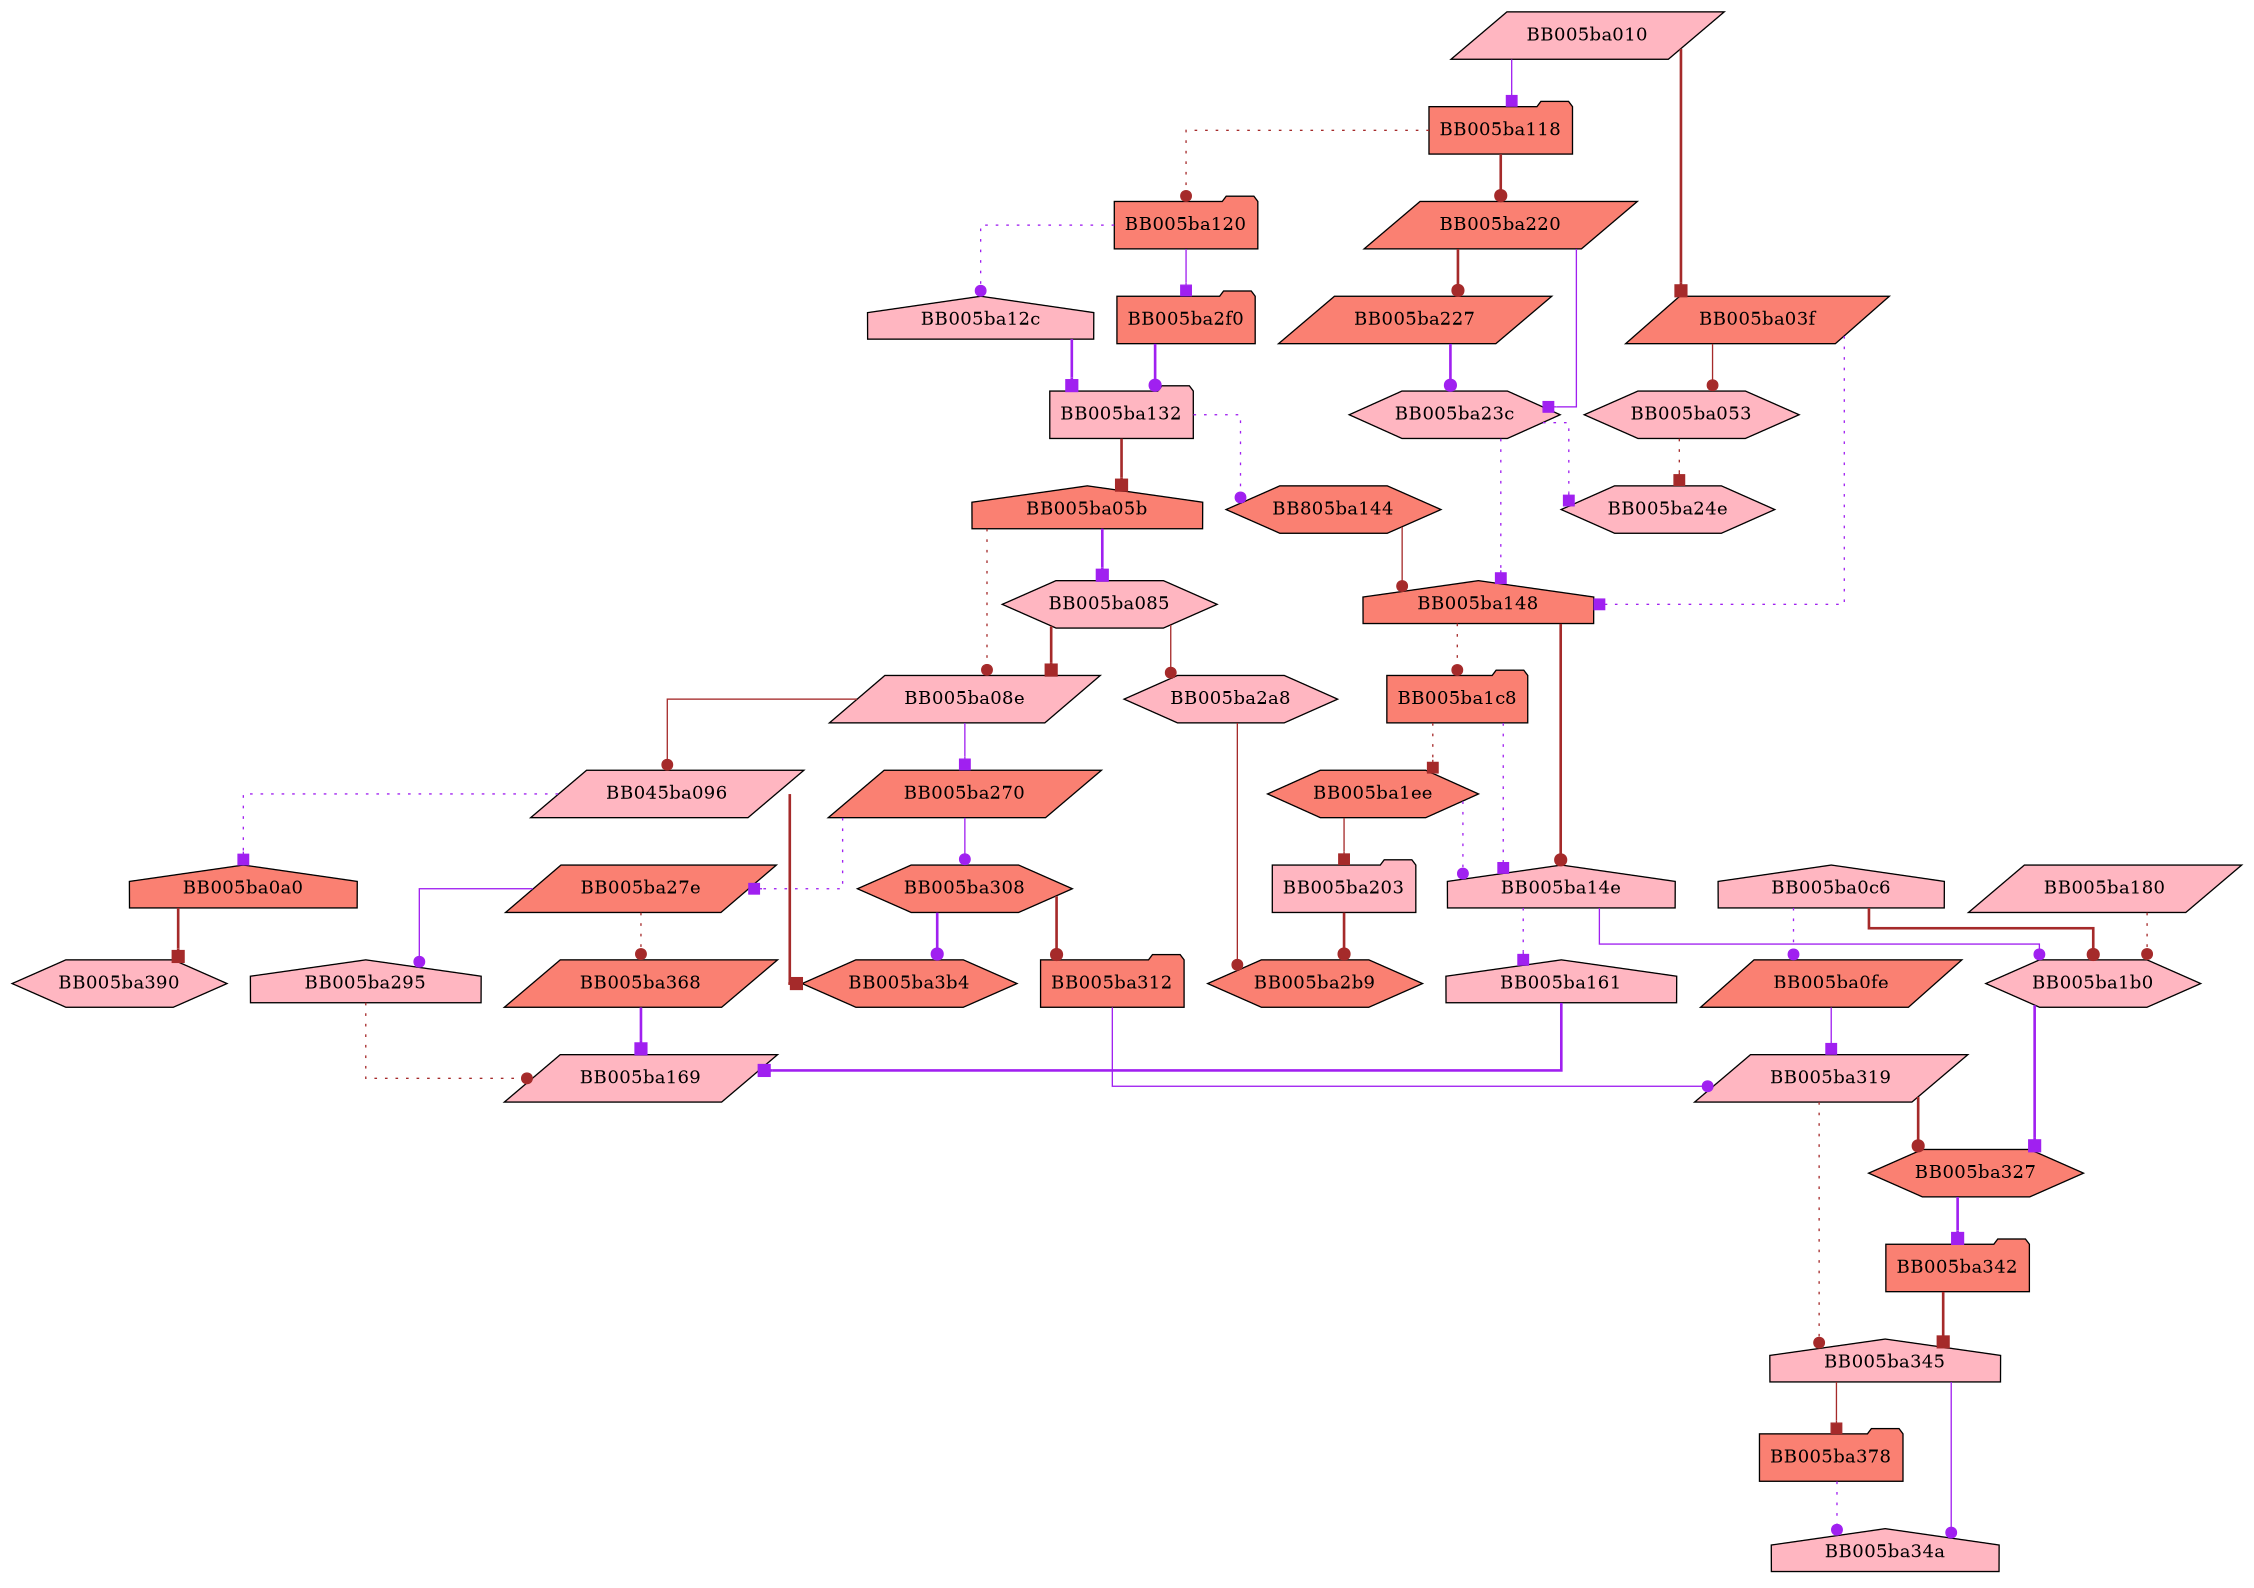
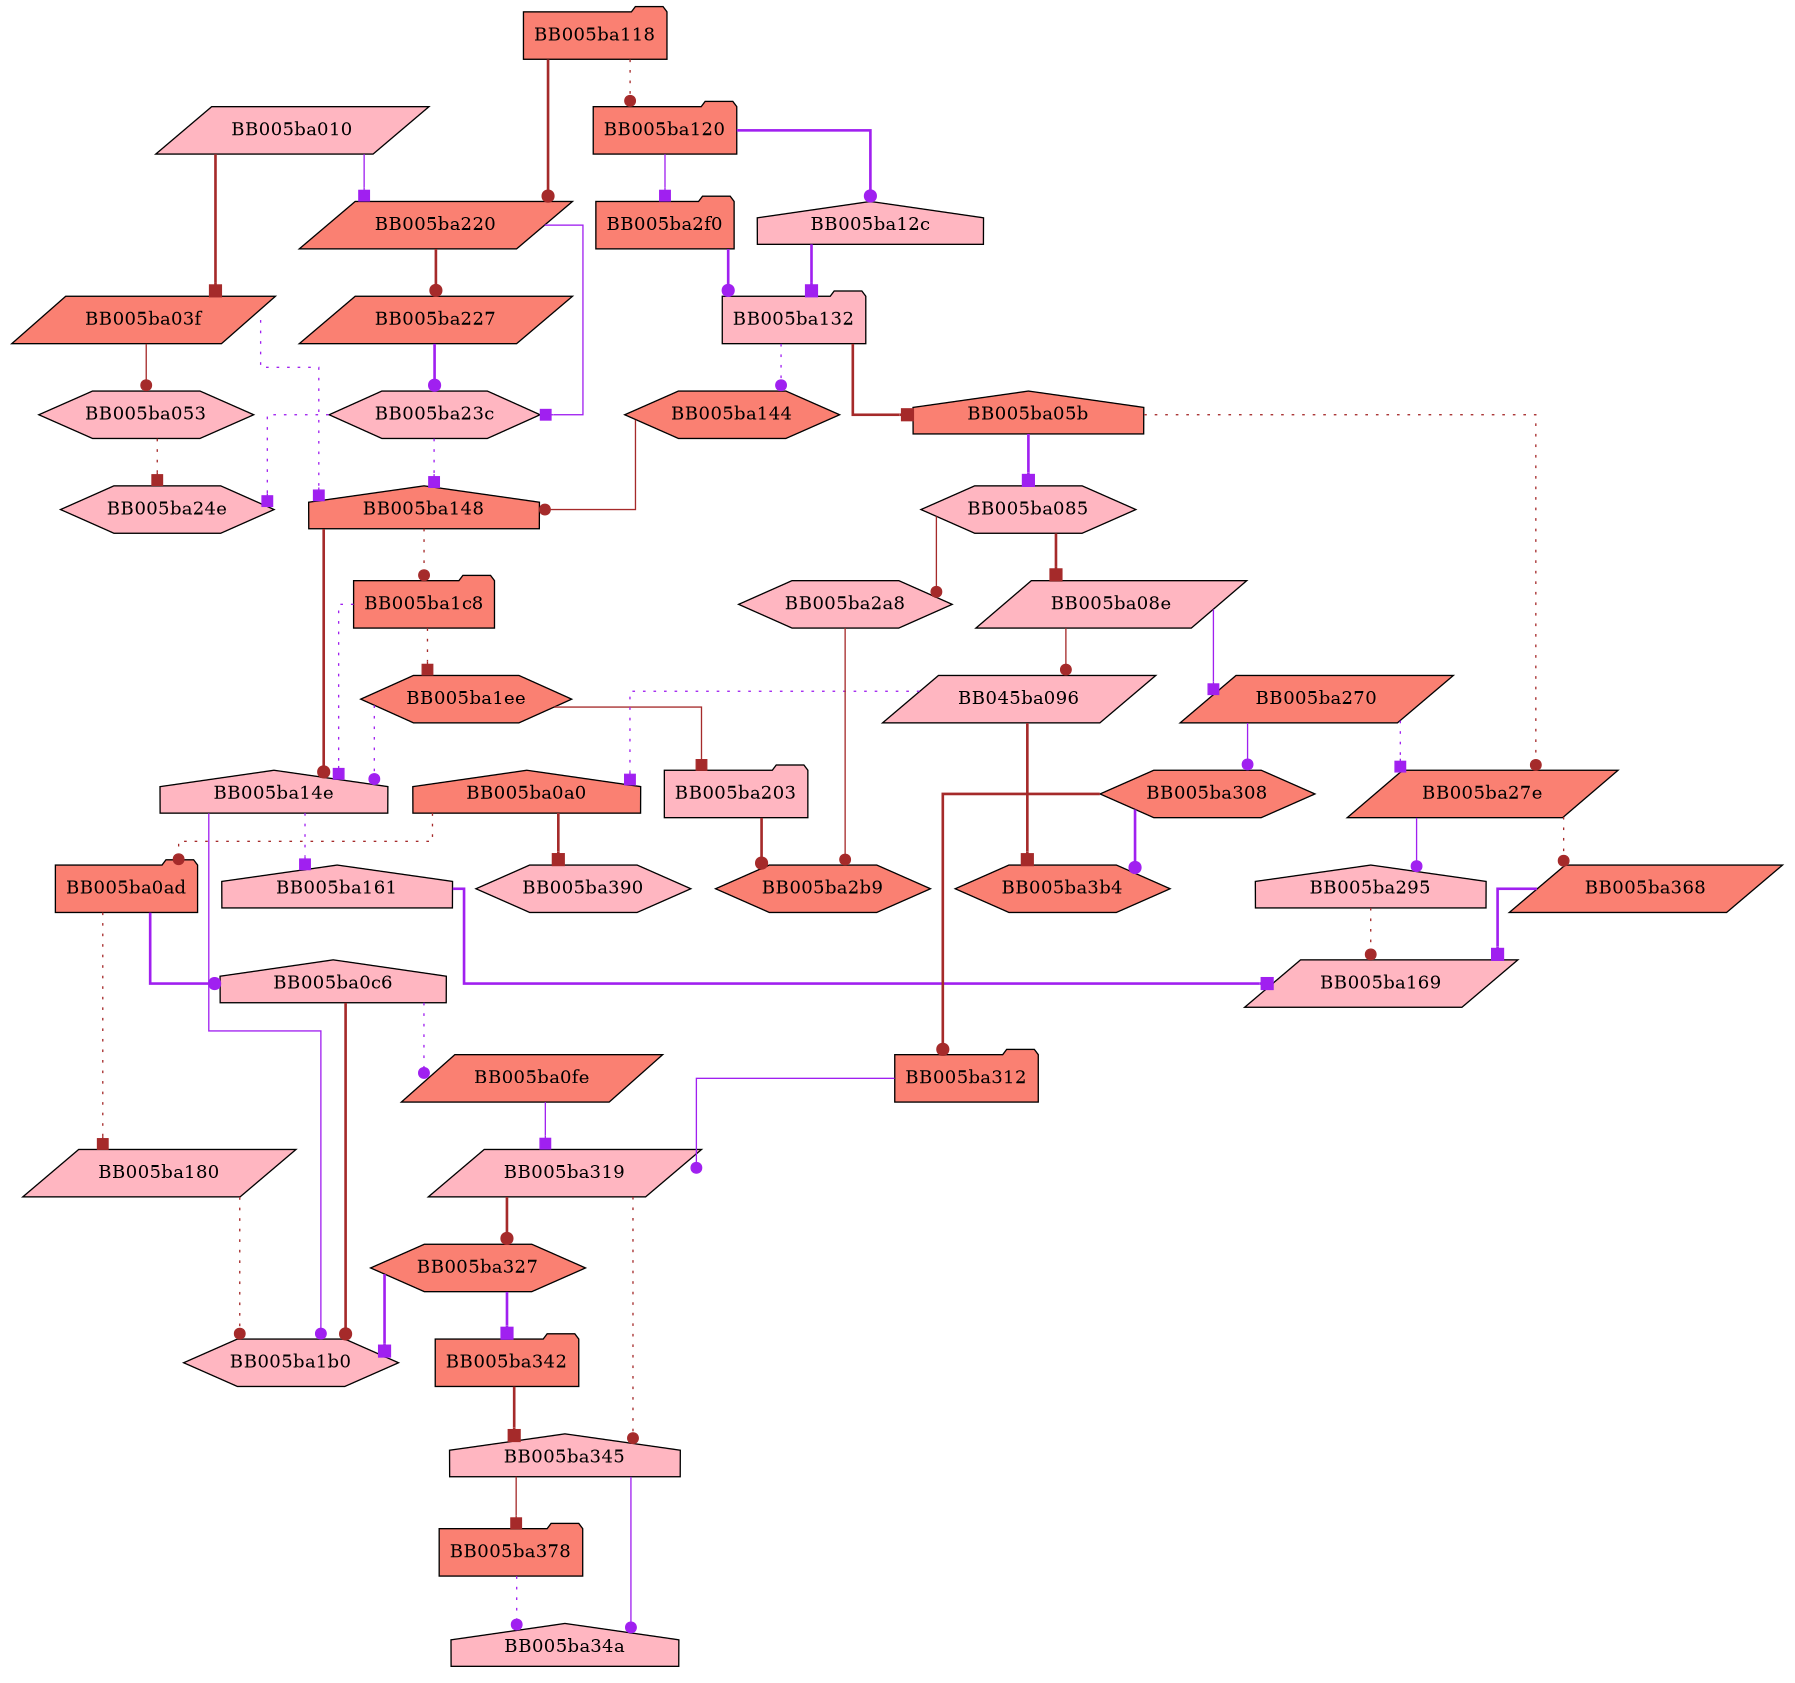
  digraph {
    splines=ortho
    node [fillcolor=salmon shape=parallelogram style=filled]
    edge [arrowhead=dot color=purple style=bold]
    BB005ba010 [fillcolor=lightpink]
    BB005ba118 [shape=folder]
    BB005ba03f
    BB005ba220
    BB005ba120 [shape=folder]
    BB005ba148 [shape=house]
    BB005ba053 [fillcolor=lightpink shape=hexagon]
    BB005ba23c [fillcolor=lightpink shape=hexagon]
    BB005ba227
    BB005ba2f0 [shape=folder]
    BB005ba12c [fillcolor=lightpink shape=house]
    BB005ba1c8 [shape=folder]
    BB005ba14e [fillcolor=lightpink shape=house]
    BB005ba24e [fillcolor=lightpink shape=hexagon]
    BB005ba1ee [shape=hexagon]
    BB005ba1b0 [fillcolor=lightpink shape=hexagon]
    BB005ba161 [fillcolor=lightpink shape=house]
    BB005ba05b [shape=house]
    BB005ba08e [fillcolor=lightpink]
    BB005ba085 [fillcolor=lightpink shape=hexagon]
    BB005ba270
    n22 [fillcolor=lightpink label=BB045ba096]
    BB005ba2a8 [fillcolor=lightpink shape=hexagon]
    BB005ba308 [shape=hexagon]
    BB005ba27e
    BB005ba3b4 [shape=hexagon]
    BB005ba0a0 [shape=house]
    BB005ba2b9 [shape=hexagon]
    BB005ba312 [shape=folder]
    BB005ba368
    BB005ba295 [fillcolor=lightpink shape=house]
    BB005ba390 [fillcolor=lightpink shape=hexagon]
+   BB005ba0ad [shape=folder]
    BB005ba180 [fillcolor=lightpink]
    BB005ba0c6 [fillcolor=lightpink shape=house]
    BB005ba169 [fillcolor=lightpink]
    BB005ba0fe
    BB005ba319 [fillcolor=lightpink]
    BB005ba345 [fillcolor=lightpink shape=house]
    BB005ba327 [shape=hexagon]
    BB005ba378 [shape=folder]
    BB005ba34a [fillcolor=lightpink shape=house]
    BB005ba342 [shape=folder]
    BB005ba132 [fillcolor=lightpink shape=folder]
-   BB005ba144 [shape=hexagon label=BB805ba144]
+   BB005ba144 [shape=hexagon]
    BB005ba203 [fillcolor=lightpink shape=folder]
-   BB005ba010 -> BB005ba118 [arrowhead=box style=solid]
+   BB005ba010 -> BB005ba220 [arrowhead=box style=solid]
    BB005ba010 -> BB005ba03f [arrowhead=box color=brown]
    BB005ba118 -> BB005ba220 [color=brown]
    BB005ba118 -> BB005ba120 [color=brown style=dotted]
    BB005ba03f -> BB005ba148 [arrowhead=box style=dotted]
    BB005ba03f -> BB005ba053 [color=brown style=solid]
    BB005ba220 -> BB005ba23c [arrowhead=box style=solid]
    BB005ba220 -> BB005ba227 [color=brown]
    BB005ba120 -> BB005ba2f0 [arrowhead=box style=solid]
-   BB005ba120 -> BB005ba12c [style=dotted]
+   BB005ba120 -> BB005ba12c
    BB005ba148 -> BB005ba1c8 [color=brown style=dotted]
    BB005ba148 -> BB005ba14e [color=brown]
    BB005ba053 -> BB005ba24e [arrowhead=box color=brown style=dotted]
    BB005ba23c -> BB005ba148 [arrowhead=box style=dotted]
    BB005ba23c -> BB005ba24e [arrowhead=box style=dotted]
    BB005ba227 -> BB005ba23c
    BB005ba2f0 -> BB005ba132
    BB005ba12c -> BB005ba132 [arrowhead=box]
    BB005ba1c8 -> BB005ba14e [arrowhead=box style=dotted]
    BB005ba1c8 -> BB005ba1ee [arrowhead=box color=brown style=dotted]
    BB005ba14e -> BB005ba1b0 [style=solid]
    BB005ba14e -> BB005ba161 [arrowhead=box style=dotted]
    BB005ba1ee -> BB005ba14e [style=dotted]
    BB005ba1ee -> BB005ba203 [arrowhead=box color=brown style=solid]
    BB005ba161 -> BB005ba169 [arrowhead=box]
-   BB005ba05b -> BB005ba08e [color=brown style=dotted]
+   BB005ba05b -> BB005ba27e [color=brown style=dotted]
    BB005ba05b -> BB005ba085 [arrowhead=box]
    BB005ba08e -> BB005ba270 [arrowhead=box style=solid]
    BB005ba08e -> n22 [color=brown style=solid]
    BB005ba085 -> BB005ba08e [arrowhead=box color=brown]
    BB005ba085 -> BB005ba2a8 [color=brown style=solid]
    BB005ba270 -> BB005ba308 [style=solid]
    BB005ba270 -> BB005ba27e [arrowhead=box style=dotted]
    n22 -> BB005ba3b4 [arrowhead=box color=brown]
    n22 -> BB005ba0a0 [arrowhead=box style=dotted]
    BB005ba2a8 -> BB005ba2b9 [color=brown style=solid]
    BB005ba308 -> BB005ba3b4
    BB005ba308 -> BB005ba312 [color=brown]
    BB005ba27e -> BB005ba368 [color=brown style=dotted]
    BB005ba27e -> BB005ba295 [style=solid]
    BB005ba0a0 -> BB005ba390 [arrowhead=box color=brown]
+   BB005ba0a0 -> BB005ba0ad [color=brown style=dotted]
    BB005ba312 -> BB005ba319 [style=solid]
    BB005ba368 -> BB005ba169 [arrowhead=box]
    BB005ba295 -> BB005ba169 [color=brown style=dotted]
+   BB005ba0ad -> BB005ba180 [arrowhead=box color=brown style=dotted]
+   BB005ba0ad -> BB005ba0c6
    BB005ba180 -> BB005ba1b0 [color=brown style=dotted]
    BB005ba0c6 -> BB005ba1b0 [color=brown]
    BB005ba0c6 -> BB005ba0fe [style=dotted]
    BB005ba0fe -> BB005ba319 [arrowhead=box style=solid]
    BB005ba319 -> BB005ba345 [color=brown style=dotted]
    BB005ba319 -> BB005ba327 [color=brown]
    BB005ba345 -> BB005ba378 [arrowhead=box color=brown style=solid]
    BB005ba345 -> BB005ba34a [style=solid]
-   BB005ba1b0 -> BB005ba327 [arrowhead=box]
+   BB005ba327 -> BB005ba1b0 [arrowhead=box]
    BB005ba327 -> BB005ba342 [arrowhead=box]
    BB005ba378 -> BB005ba34a [style=dotted]
    BB005ba342 -> BB005ba345 [arrowhead=box color=brown]
    BB005ba132 -> BB005ba05b [arrowhead=box color=brown]
    BB005ba132 -> BB005ba144 [style=dotted]
    BB005ba144 -> BB005ba148 [color=brown style=solid]
    BB005ba203 -> BB005ba2b9 [color=brown]
  }
